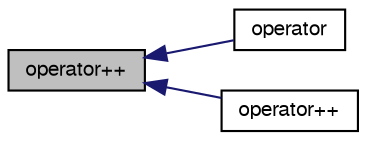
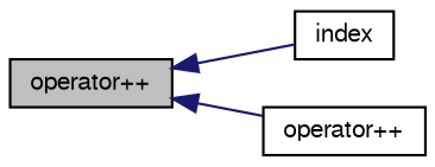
  digraph {
    rankdir=LR
    node [color=black fontname=FreeSans fontsize=10 shape=record]
    edge [color=midnightblue dir=back fontname=FreeSans fontsize=10 labelfontname=FreeSans labelfontsize=10 style=solid]
    n1 [fillcolor=grey75 fontcolor=black height=0.2 label="operator++" style=filled width=0.4]
-   n2 [height=0.2 label=operator width=0.4]
+   n2 [height=0.2 label=index width=0.4]
    n3 [height=0.2 label="operator++" width=0.4]
    n1 -> n2
    n1 -> n3
  }
